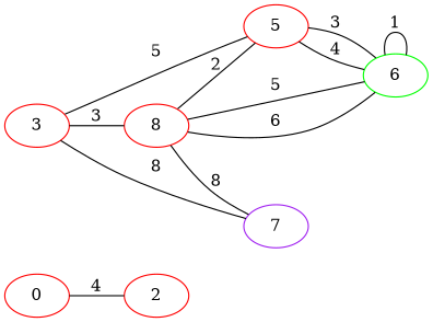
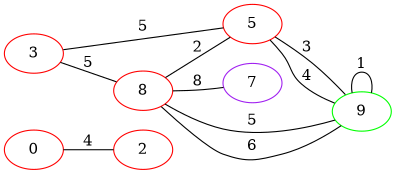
  graph {
    rankdir=LR
    node [color=red weight=1]
    0
    2
    3
    5
    n5 [label=8]
    7 [color=purple weight=4]
-   6 [color=green weight=2]
+   6 [color=green weight=2 label=9]
    0 -- 2 [label=4]
    3 -- 5 [label=5]
-   3 -- n5 [label=3]
-   3 -- 7 [label=8]
+   3 -- n5 [label=5]
    5 -- 6 [label=3]
    5 -- 6 [label=4]
    n5 -- 5 [label=2]
    n5 -- 7 [label=8]
    n5 -- 6 [label=5]
    n5 -- 6 [label=6]
    6 -- 6 [label=1]
  }
